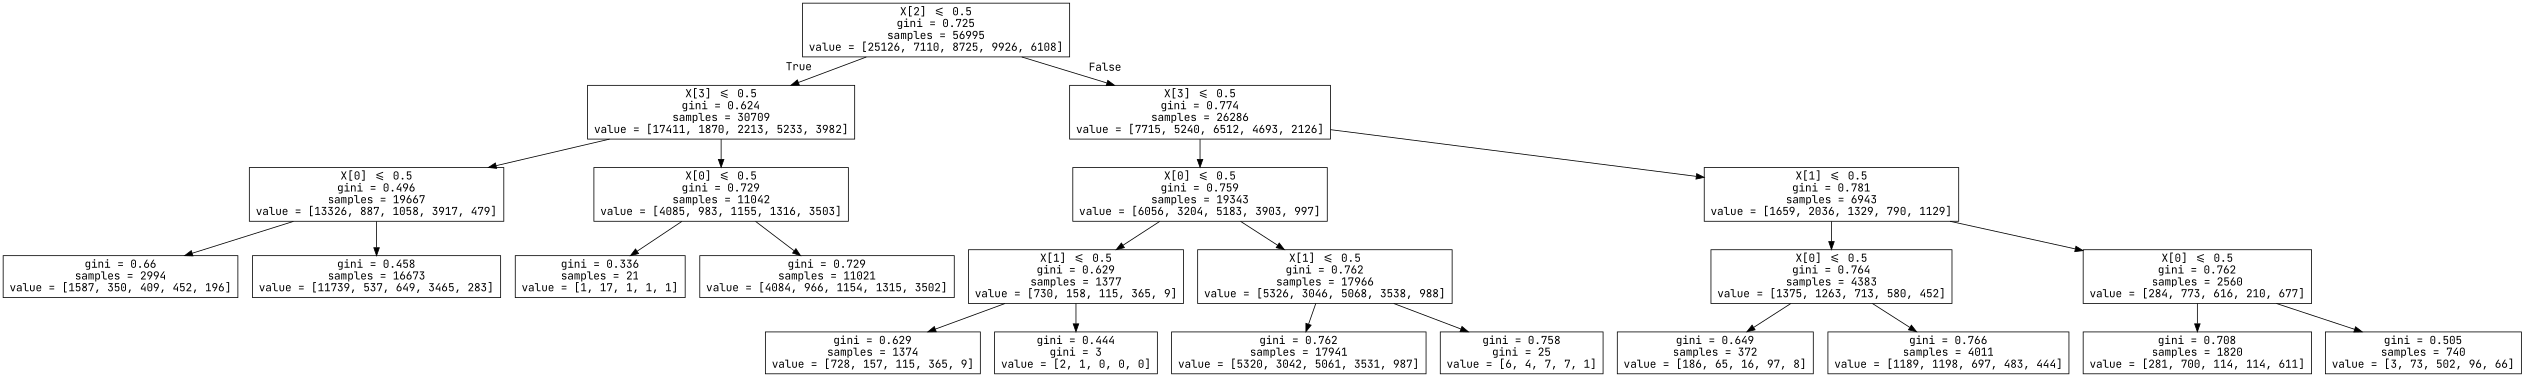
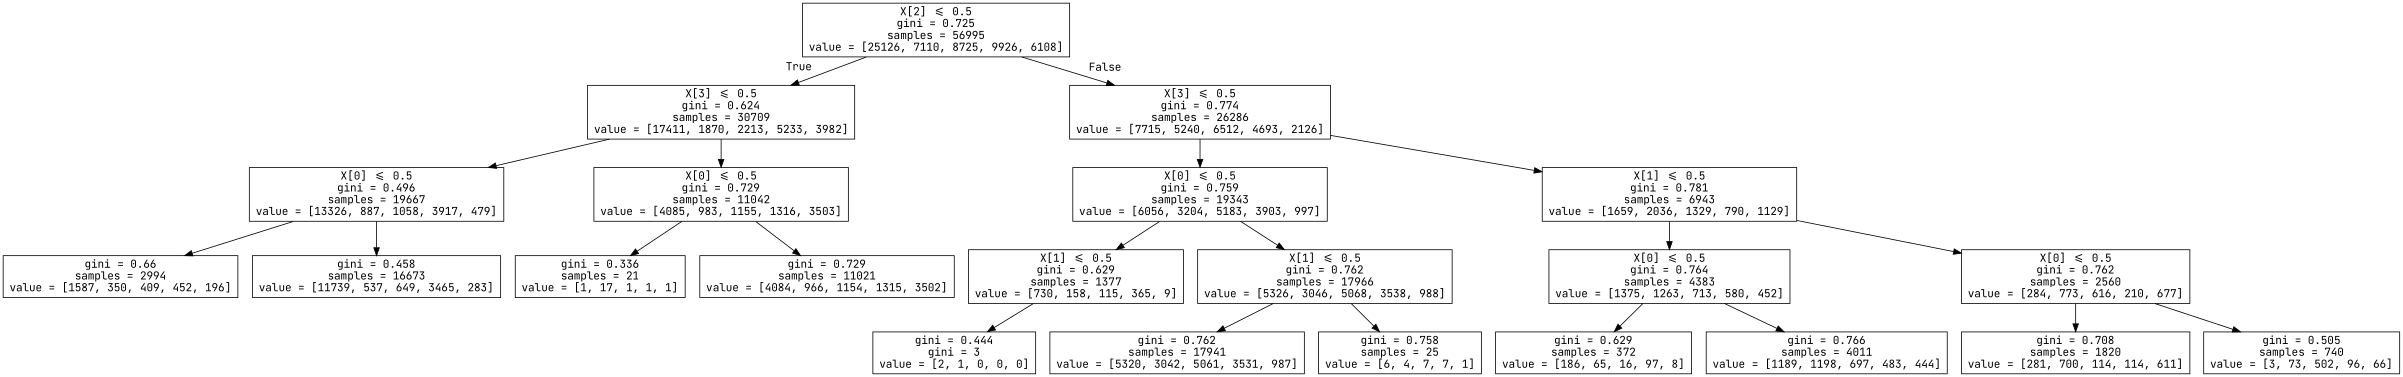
  digraph {
    fontname="JetBrains Mono"
    node [fontname="JetBrains Mono" shape=box]
    edge [fontname="JetBrains Mono"]
    n1 [label="X[2] <= 0.5\ngini = 0.725\nsamples = 56995\nvalue = [25126, 7110, 8725, 9926, 6108]"]
    n2 [label="X[3] <= 0.5\ngini = 0.624\nsamples = 30709\nvalue = [17411, 1870, 2213, 5233, 3982]"]
    n3 [label="X[3] <= 0.5\ngini = 0.774\nsamples = 26286\nvalue = [7715, 5240, 6512, 4693, 2126]"]
    n4 [label="X[0] <= 0.5\ngini = 0.496\nsamples = 19667\nvalue = [13326, 887, 1058, 3917, 479]"]
    n5 [label="X[0] <= 0.5\ngini = 0.729\nsamples = 11042\nvalue = [4085, 983, 1155, 1316, 3503]"]
    n6 [label="X[0] <= 0.5\ngini = 0.759\nsamples = 19343\nvalue = [6056, 3204, 5183, 3903, 997]"]
    n7 [label="X[1] <= 0.5\ngini = 0.781\nsamples = 6943\nvalue = [1659, 2036, 1329, 790, 1129]"]
    n8 [label="gini = 0.66\nsamples = 2994\nvalue = [1587, 350, 409, 452, 196]"]
    n9 [label="gini = 0.458\nsamples = 16673\nvalue = [11739, 537, 649, 3465, 283]"]
    n10 [label="gini = 0.336\nsamples = 21\nvalue = [1, 17, 1, 1, 1]"]
    n11 [label="gini = 0.729\nsamples = 11021\nvalue = [4084, 966, 1154, 1315, 3502]"]
    n12 [label="X[1] <= 0.5\ngini = 0.629\nsamples = 1377\nvalue = [730, 158, 115, 365, 9]"]
    n13 [label="X[1] <= 0.5\ngini = 0.762\nsamples = 17966\nvalue = [5326, 3046, 5068, 3538, 988]"]
    n14 [label="X[0] <= 0.5\ngini = 0.764\nsamples = 4383\nvalue = [1375, 1263, 713, 580, 452]"]
    n15 [label="X[0] <= 0.5\ngini = 0.762\nsamples = 2560\nvalue = [284, 773, 616, 210, 677]"]
-   n16 [label="gini = 0.629\nsamples = 1374\nvalue = [728, 157, 115, 365, 9]"]
    n17 [label="gini = 0.444\ngini = 3\nvalue = [2, 1, 0, 0, 0]"]
    n18 [label="gini = 0.762\nsamples = 17941\nvalue = [5320, 3042, 5061, 3531, 987]"]
-   n19 [label="gini = 0.758\ngini = 25\nvalue = [6, 4, 7, 7, 1]"]
-   n20 [label="gini = 0.649\nsamples = 372\nvalue = [186, 65, 16, 97, 8]"]
+   n19 [label="gini = 0.758\nsamples = 25\nvalue = [6, 4, 7, 7, 1]"]
+   n20 [label="gini = 0.629\nsamples = 372\nvalue = [186, 65, 16, 97, 8]"]
    n21 [label="gini = 0.766\nsamples = 4011\nvalue = [1189, 1198, 697, 483, 444]"]
    n22 [label="gini = 0.708\nsamples = 1820\nvalue = [281, 700, 114, 114, 611]"]
    n23 [label="gini = 0.505\nsamples = 740\nvalue = [3, 73, 502, 96, 66]"]
    n1 -> n2 [headlabel=True labelangle=45 labeldistance=2.5]
    n1 -> n3 [headlabel=False labelangle=-45 labeldistance=2.5]
    n2 -> n4
    n2 -> n5
    n3 -> n6
    n3 -> n7
    n4 -> n8
    n4 -> n9
    n5 -> n10
    n5 -> n11
    n6 -> n12
    n6 -> n13
    n7 -> n14
    n7 -> n15
-   n12 -> n16
    n12 -> n17
    n13 -> n18
    n13 -> n19
    n14 -> n20
    n14 -> n21
    n15 -> n22
    n15 -> n23
  }
